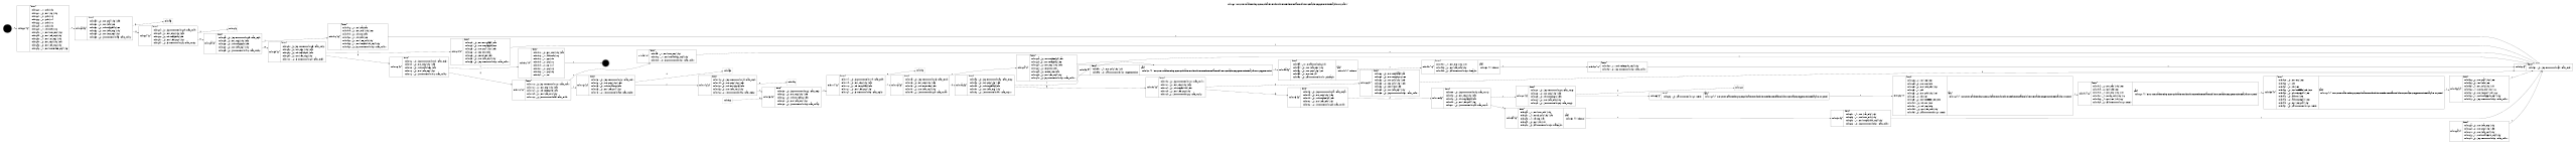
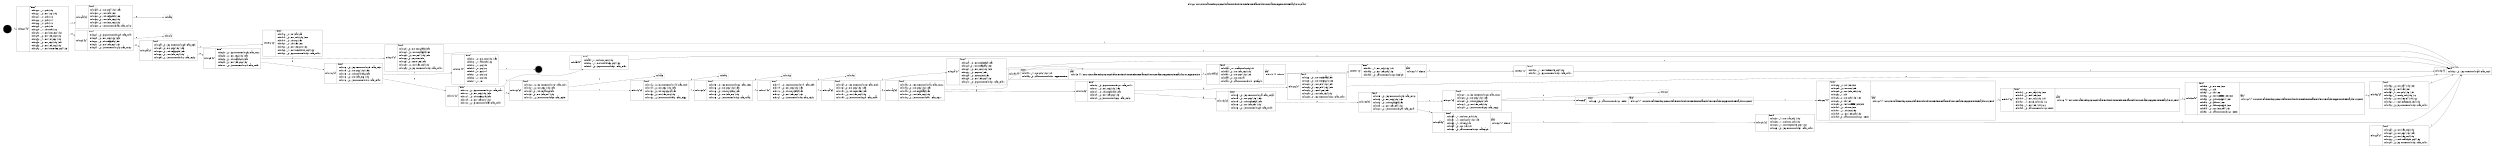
  digraph {
    label="0x401680 (/mnt/c/Users/mathe/Desktop/tcc/POCII/binaries/extr_linuxdriversnetethernetmellanoxmlx4resource_tracker.c_eq_get_mtt_size_Final-ollvm.out::main(0))"
    labelloc=t
    rankdir=LR
    node [shape=record]
    Entry [fillcolor=black height=0.3 shape=circle style=filled width=0.3]
    n2 [label="{\n     0x401680 [45]\l\n     | [instrs]\l\n     &nbsp;&nbsp;0x401680 \<+1\>: push %rbp\l\n     &nbsp;&nbsp;0x401681 \<+3\>: mov %rsp,%rbp\l\n     &nbsp;&nbsp;0x401684 \<+2\>: push %r15\l\n     &nbsp;&nbsp;0x401686 \<+2\>: push %r14\l\n     &nbsp;&nbsp;0x401688 \<+2\>: push %r12\l\n     &nbsp;&nbsp;0x40168a \<+1\>: push %rbx\l\n     &nbsp;&nbsp;0x40168b \<+7\>: sub $0x90,%rsp\l\n     &nbsp;&nbsp;0x401692 \<+7\>: movl $0x0,-0x2c(%rbp)\l\n     &nbsp;&nbsp;0x401699 \<+3\>: mov %edi,-0x30(%rbp)\l\n     &nbsp;&nbsp;0x40169c \<+4\>: mov %rsi,-0x38(%rbp)\l\n     &nbsp;&nbsp;0x4016a0 \<+3\>: mov -0x30(%rbp),%edi\l\n     &nbsp;&nbsp;0x4016a3 \<+3\>: mov %edi,-0x28(%rbp)\l\n     &nbsp;&nbsp;0x4016a6 \<+7\>: movl $0x1e07fee2,-0x54(%rbp)\l\n  }"]
    n3 [label="{\n     0x4016ad [23]\l\n     | [instrs]\l\n     &nbsp;&nbsp;0x4016ad \<+3\>: mov -0x54(%rbp),%eax\l\n     &nbsp;&nbsp;0x4016b0 \<+2\>: mov %eax,%ecx\l\n     &nbsp;&nbsp;0x4016b2 \<+6\>: sub $0x938f0f42,%ecx\l\n     &nbsp;&nbsp;0x4016b8 \<+3\>: mov %eax,-0x58(%rbp)\l\n     &nbsp;&nbsp;0x4016bb \<+3\>: mov %ecx,-0x5c(%rbp)\l\n     &nbsp;&nbsp;0x4016be \<+6\>: je 0000000000401af3 \<main+0x473\>\l\n  }"]
    n4 [label="{\n     0x401af3\l\n  }" style=dashed]
    n5 [label="{\n     0x4016c4 [22]\l\n     | [instrs]\l\n     &nbsp;&nbsp;0x4016c4 \<+5\>: jmp 00000000004016c9 \<main+0x49\>\l\n     &nbsp;&nbsp;0x4016c9 \<+3\>: mov -0x58(%rbp),%eax\l\n     &nbsp;&nbsp;0x4016cc \<+5\>: sub $0x9f3cf7a8,%eax\l\n     &nbsp;&nbsp;0x4016d1 \<+3\>: mov %eax,-0x60(%rbp)\l\n     &nbsp;&nbsp;0x4016d4 \<+6\>: je 0000000000401845 \<main+0x1c5\>\l\n  }"]
    n6 [label="{\n     0x401845\l\n  }" style=dashed]
    n7 [label="{\n     0x4016da [22]\l\n     | [instrs]\l\n     &nbsp;&nbsp;0x4016da \<+5\>: jmp 00000000004016df \<main+0x5f\>\l\n     &nbsp;&nbsp;0x4016df \<+3\>: mov -0x58(%rbp),%eax\l\n     &nbsp;&nbsp;0x4016e2 \<+5\>: sub $0xa35c31f0,%eax\l\n     &nbsp;&nbsp;0x4016e7 \<+3\>: mov %eax,-0x64(%rbp)\l\n     &nbsp;&nbsp;0x4016ea \<+6\>: je 0000000000401978 \<main+0x2f8\>\l\n  }"]
    n8 [label="{\n     0x401978 [25]\l\n     | [instrs]\l\n     &nbsp;&nbsp;0x401978 \<+2\>: xor %eax,%eax\l\n     &nbsp;&nbsp;0x40197a \<+3\>: mov -0x4c(%rbp),%ecx\l\n     &nbsp;&nbsp;0x40197d \<+3\>: sub $0x1,%eax\l\n     &nbsp;&nbsp;0x401980 \<+2\>: sub %eax,%ecx\l\n     &nbsp;&nbsp;0x401982 \<+3\>: mov %ecx,-0x4c(%rbp)\l\n     &nbsp;&nbsp;0x401985 \<+7\>: movl $0x3dd241bb,-0x54(%rbp)\l\n     &nbsp;&nbsp;0x40198c \<+5\>: jmp 0000000000401b31 \<main+0x4b1\>\l\n  }"]
    n9 [label="{\n     0x4016f0 [22]\l\n     | [instrs]\l\n     &nbsp;&nbsp;0x4016f0 \<+5\>: jmp 00000000004016f5 \<main+0x75\>\l\n     &nbsp;&nbsp;0x4016f5 \<+3\>: mov -0x58(%rbp),%eax\l\n     &nbsp;&nbsp;0x4016f8 \<+5\>: sub $0xa42f8240,%eax\l\n     &nbsp;&nbsp;0x4016fd \<+3\>: mov %eax,-0x68(%rbp)\l\n     &nbsp;&nbsp;0x401700 \<+6\>: je 000000000040187f \<main+0x1ff\>\l\n  }"]
    Exit [fillcolor=black height=0.3 peripheries=2 shape=circle style=filled width=0.3]
    n11 [label="{\n     0x401b31 [5]\l\n     | [instrs]\l\n     &nbsp;&nbsp;0x401b31 \<+5\>: jmp 00000000004016ad \<main+0x2d\>\l\n  }"]
    n12 [label="{\n     0x40187f [27]\l\n     | [instrs]\l\n     &nbsp;&nbsp;0x40187f \<+5\>: mov $0x116bf959,%eax\l\n     &nbsp;&nbsp;0x401884 \<+5\>: mov $0x61a355df,%ecx\l\n     &nbsp;&nbsp;0x401889 \<+3\>: mov -0x24(%rbp),%edx\l\n     &nbsp;&nbsp;0x40188c \<+3\>: cmp $0x0,%edx\l\n     &nbsp;&nbsp;0x40188f \<+3\>: cmove %ecx,%eax\l\n     &nbsp;&nbsp;0x401892 \<+3\>: mov %eax,-0x54(%rbp)\l\n     &nbsp;&nbsp;0x401895 \<+5\>: jmp 0000000000401b31 \<main+0x4b1\>\l\n  }"]
    n13 [label="{\n     0x401706 [22]\l\n     | [instrs]\l\n     &nbsp;&nbsp;0x401706 \<+5\>: jmp 000000000040170b \<main+0x8b\>\l\n     &nbsp;&nbsp;0x40170b \<+3\>: mov -0x58(%rbp),%eax\l\n     &nbsp;&nbsp;0x40170e \<+5\>: sub $0xd4b7bd38,%eax\l\n     &nbsp;&nbsp;0x401713 \<+3\>: mov %eax,-0x6c(%rbp)\l\n     &nbsp;&nbsp;0x401716 \<+6\>: je 0000000000401b12 \<main+0x492\>\l\n  }"]
    n14 [label="{\n     0x4019c0 [12]\l\n     | [instrs]\l\n     &nbsp;&nbsp;0x4019c0 \<+7\>: movl $0xfee2219c,-0x54(%rbp)\l\n     &nbsp;&nbsp;0x4019c7 \<+5\>: jmp 0000000000401b31 \<main+0x4b1\>\l\n  }"]
    n15 [label="{\n     0x401b12 [19]\l\n     | [instrs]\l\n     &nbsp;&nbsp;0x401b12 \<+3\>: mov -0x2c(%rbp),%eax\l\n     &nbsp;&nbsp;0x401b15 \<+7\>: add $0x90,%rsp\l\n     &nbsp;&nbsp;0x401b1c \<+1\>: pop %rbx\l\n     &nbsp;&nbsp;0x401b1d \<+2\>: pop %r12\l\n     &nbsp;&nbsp;0x401b1f \<+2\>: pop %r14\l\n     &nbsp;&nbsp;0x401b21 \<+2\>: pop %r15\l\n     &nbsp;&nbsp;0x401b23 \<+1\>: pop %rbp\l\n     &nbsp;&nbsp;0x401b24 \<+1\>: ret\l\n  }"]
    n16 [label="{\n     0x40171c [22]\l\n     | [instrs]\l\n     &nbsp;&nbsp;0x40171c \<+5\>: jmp 0000000000401721 \<main+0xa1\>\l\n     &nbsp;&nbsp;0x401721 \<+3\>: mov -0x58(%rbp),%eax\l\n     &nbsp;&nbsp;0x401724 \<+5\>: sub $0xfee2219c,%eax\l\n     &nbsp;&nbsp;0x401729 \<+3\>: mov %eax,-0x70(%rbp)\l\n     &nbsp;&nbsp;0x40172c \<+6\>: je 0000000000401aff \<main+0x47f\>\l\n  }"]
    n17 [label="{\n     0x4019b1 [15]\l\n     | [instrs]\l\n     &nbsp;&nbsp;0x4019b1 \<+4\>: mov -0x48(%rbp),%rdi\l\n     &nbsp;&nbsp;0x4019b5 \<+6\>: mov %eax,-0xa8(%rbp)\l\n     &nbsp;&nbsp;0x4019bb \<+5\>: call 0000000000401030 \<free@plt\>\l\n     | [calls]\l\n     &nbsp;&nbsp;0x401030 \{1\} (unknown)\l\n  }"]
    n18 [label="{\n     0x401aff [19]\l\n     | [instrs]\l\n     &nbsp;&nbsp;0x401aff \<+7\>: movl $0x0,-0x2c(%rbp)\l\n     &nbsp;&nbsp;0x401b06 \<+7\>: movl $0xd4b7bd38,-0x54(%rbp)\l\n     &nbsp;&nbsp;0x401b0d \<+5\>: jmp 0000000000401b31 \<main+0x4b1\>\l\n  }"]
    n19 [label="{\n     0x401732 [22]\l\n     | [instrs]\l\n     &nbsp;&nbsp;0x401732 \<+5\>: jmp 0000000000401737 \<main+0xb7\>\l\n     &nbsp;&nbsp;0x401737 \<+3\>: mov -0x58(%rbp),%eax\l\n     &nbsp;&nbsp;0x40173a \<+5\>: sub $0x79a026e,%eax\l\n     &nbsp;&nbsp;0x40173f \<+3\>: mov %eax,-0x74(%rbp)\l\n     &nbsp;&nbsp;0x401742 \<+6\>: je 0000000000401a5e \<main+0x3de\>\l\n  }"]
    n20 [label="{\n     0x40199a [23]\l\n     | [instrs]\l\n     &nbsp;&nbsp;0x40199a \<+10\>: movabs $0x4020b6,%rdi\l\n     &nbsp;&nbsp;0x4019a4 \<+3\>: mov %eax,-0x50(%rbp)\l\n     &nbsp;&nbsp;0x4019a7 \<+3\>: mov -0x50(%rbp),%esi\l\n     &nbsp;&nbsp;0x4019aa \<+2\>: mov $0x0,%al\l\n     &nbsp;&nbsp;0x4019ac \<+5\>: call 0000000000401040 \<printf@plt\>\l\n     | [calls]\l\n     &nbsp;&nbsp;0x401040 \{1\} (unknown)\l\n  }"]
    n21 [label="{\n     0x401a5e\l\n  }" style=dashed]
    n22 [label="{\n     0x401748 [22]\l\n     | [instrs]\l\n     &nbsp;&nbsp;0x401748 \<+5\>: jmp 000000000040174d \<main+0xcd\>\l\n     &nbsp;&nbsp;0x40174d \<+3\>: mov -0x58(%rbp),%eax\l\n     &nbsp;&nbsp;0x401750 \<+5\>: sub $0x1135613a,%eax\l\n     &nbsp;&nbsp;0x401755 \<+3\>: mov %eax,-0x78(%rbp)\l\n     &nbsp;&nbsp;0x401758 \<+6\>: je 00000000004019d8 \<main+0x358\>\l\n  }"]
    n23 [label="{\n     0x401956 [34]\l\n     | [instrs]\l\n     &nbsp;&nbsp;0x401956 \<+6\>: mov -0xa4(%rbp),%ecx\l\n     &nbsp;&nbsp;0x40195c \<+3\>: imul %eax,%ecx\l\n     &nbsp;&nbsp;0x40195f \<+4\>: mov -0x48(%rbp),%rdi\l\n     &nbsp;&nbsp;0x401963 \<+4\>: movslq -0x4c(%rbp),%r8\l\n     &nbsp;&nbsp;0x401967 \<+5\>: mov %ecx,0x4(%rdi,%r8,8)\l\n     &nbsp;&nbsp;0x40196c \<+7\>: movl $0xa35c31f0,-0x54(%rbp)\l\n     &nbsp;&nbsp;0x401973 \<+5\>: jmp 0000000000401b31 \<main+0x4b1\>\l\n  }"]
    n24 [label="{\n     0x4019d8\l\n  }" style=dashed]
    n25 [label="{\n     0x40175e [22]\l\n     | [instrs]\l\n     &nbsp;&nbsp;0x40175e \<+5\>: jmp 0000000000401763 \<main+0xe3\>\l\n     &nbsp;&nbsp;0x401763 \<+3\>: mov -0x58(%rbp),%eax\l\n     &nbsp;&nbsp;0x401766 \<+5\>: sub $0x115df126,%eax\l\n     &nbsp;&nbsp;0x40176b \<+3\>: mov %eax,-0x7c(%rbp)\l\n     &nbsp;&nbsp;0x40176e \<+6\>: je 0000000000401b25 \<main+0x4a5\>\l\n  }"]
    n26 [label="{\n     0x40192e [40]\l\n     | [instrs]\l\n     &nbsp;&nbsp;0x40192e \<+5\>: mov $0x2,%ecx\l\n     &nbsp;&nbsp;0x401933 \<+1\>: cltd\l\n     &nbsp;&nbsp;0x401934 \<+2\>: idiv %ecx\l\n     &nbsp;&nbsp;0x401936 \<+6\>: imul $0xfffffffe,%edx,%ecx\l\n     &nbsp;&nbsp;0x40193c \<+6\>: sub $0x30c56b41,%ecx\l\n     &nbsp;&nbsp;0x401942 \<+3\>: add $0x1,%ecx\l\n     &nbsp;&nbsp;0x401945 \<+6\>: add $0x30c56b41,%ecx\l\n     &nbsp;&nbsp;0x40194b \<+6\>: mov %ecx,-0xa4(%rbp)\l\n     &nbsp;&nbsp;0x401951 \<+5\>: call 0000000000401160 \<next_i\>\l\n     | [calls]\l\n     &nbsp;&nbsp;0x401160 \{1\} (/mnt/c/Users/mathe/Desktop/tcc/POCII/binaries/extr_linuxdriversnetethernetmellanoxmlx4resource_tracker.c_eq_get_mtt_size_Final-ollvm.out::next_i)\l\n  }"]
    n27 [label="{\n     0x401b25\l\n  }" style=dashed]
    n28 [label="{\n     0x401774 [22]\l\n     | [instrs]\l\n     &nbsp;&nbsp;0x401774 \<+5\>: jmp 0000000000401779 \<main+0xf9\>\l\n     &nbsp;&nbsp;0x401779 \<+3\>: mov -0x58(%rbp),%eax\l\n     &nbsp;&nbsp;0x40177c \<+5\>: sub $0x116bf959,%eax\l\n     &nbsp;&nbsp;0x401781 \<+3\>: mov %eax,-0x80(%rbp)\l\n     &nbsp;&nbsp;0x401784 \<+6\>: je 00000000004019cc \<main+0x34c\>\l\n  }"]
    n29 [label="{\n     0x401914 [26]\l\n     | [instrs]\l\n     &nbsp;&nbsp;0x401914 \<+6\>: mov -0xa0(%rbp),%ecx\l\n     &nbsp;&nbsp;0x40191a \<+3\>: imul %eax,%ecx\l\n     &nbsp;&nbsp;0x40191d \<+4\>: mov -0x48(%rbp),%rdi\l\n     &nbsp;&nbsp;0x401921 \<+4\>: movslq -0x4c(%rbp),%r8\l\n     &nbsp;&nbsp;0x401925 \<+4\>: mov %ecx,(%rdi,%r8,8)\l\n     &nbsp;&nbsp;0x401929 \<+5\>: call 0000000000401160 \<next_i\>\l\n     | [calls]\l\n     &nbsp;&nbsp;0x401160 \{1\} (/mnt/c/Users/mathe/Desktop/tcc/POCII/binaries/extr_linuxdriversnetethernetmellanoxmlx4resource_tracker.c_eq_get_mtt_size_Final-ollvm.out::next_i)\l\n  }"]
    n30 [label="{\n     0x4019cc\l\n  }" style=dashed]
    n31 [label="{\n     0x40178a [25]\l\n     | [instrs]\l\n     &nbsp;&nbsp;0x40178a \<+5\>: jmp 000000000040178f \<main+0x10f\>\l\n     &nbsp;&nbsp;0x40178f \<+3\>: mov -0x58(%rbp),%eax\l\n     &nbsp;&nbsp;0x401792 \<+5\>: sub $0x1e07fee2,%eax\l\n     &nbsp;&nbsp;0x401797 \<+6\>: mov %eax,-0x84(%rbp)\l\n     &nbsp;&nbsp;0x40179d \<+6\>: je 000000000040182a \<main+0x1aa\>\l\n  }"]
    n32 [label="{\n     0x4018e8 [44]\l\n     | [instrs]\l\n     &nbsp;&nbsp;0x4018e8 \<+2\>: xor %ecx,%ecx\l\n     &nbsp;&nbsp;0x4018ea \<+5\>: mov $0x2,%edx\l\n     &nbsp;&nbsp;0x4018ef \<+6\>: mov %edx,-0x9c(%rbp)\l\n     &nbsp;&nbsp;0x4018f5 \<+1\>: cltd\l\n     &nbsp;&nbsp;0x4018f6 \<+6\>: mov -0x9c(%rbp),%esi\l\n     &nbsp;&nbsp;0x4018fc \<+2\>: idiv %esi\l\n     &nbsp;&nbsp;0x4018fe \<+6\>: imul $0xfffffffe,%edx,%edx\l\n     &nbsp;&nbsp;0x401904 \<+3\>: sub $0x1,%ecx\l\n     &nbsp;&nbsp;0x401907 \<+2\>: sub %ecx,%edx\l\n     &nbsp;&nbsp;0x401909 \<+6\>: mov %edx,-0xa0(%rbp)\l\n     &nbsp;&nbsp;0x40190f \<+5\>: call 0000000000401160 \<next_i\>\l\n     | [calls]\l\n     &nbsp;&nbsp;0x401160 \{1\} (/mnt/c/Users/mathe/Desktop/tcc/POCII/binaries/extr_linuxdriversnetethernetmellanoxmlx4resource_tracker.c_eq_get_mtt_size_Final-ollvm.out::next_i)\l\n  }"]
    n33 [label="{\n     0x40182a [27]\l\n     | [instrs]\l\n     &nbsp;&nbsp;0x40182a \<+5\>: mov $0x5bcee469,%eax\l\n     &nbsp;&nbsp;0x40182f \<+5\>: mov $0x9f3cf7a8,%ecx\l\n     &nbsp;&nbsp;0x401834 \<+3\>: mov -0x28(%rbp),%edx\l\n     &nbsp;&nbsp;0x401837 \<+3\>: cmp $0x2,%edx\l\n     &nbsp;&nbsp;0x40183a \<+3\>: cmovne %ecx,%eax\l\n     &nbsp;&nbsp;0x40183d \<+3\>: mov %eax,-0x54(%rbp)\l\n     &nbsp;&nbsp;0x401840 \<+5\>: jmp 0000000000401b31 \<main+0x4b1\>\l\n  }"]
    n34 [label="{\n     0x4017a3 [25]\l\n     | [instrs]\l\n     &nbsp;&nbsp;0x4017a3 \<+5\>: jmp 00000000004017a8 \<main+0x128\>\l\n     &nbsp;&nbsp;0x4017a8 \<+3\>: mov -0x58(%rbp),%eax\l\n     &nbsp;&nbsp;0x4017ab \<+5\>: sub $0x25f0aa5f,%eax\l\n     &nbsp;&nbsp;0x4017b0 \<+6\>: mov %eax,-0x88(%rbp)\l\n     &nbsp;&nbsp;0x4017b6 \<+6\>: je 0000000000401991 \<main+0x311\>\l\n  }"]
    n35 [label="{\n     0x401820\l\n  }" style=dashed]
    n36 [label="{\n     0x401991 [9]\l\n     | [instrs]\l\n     &nbsp;&nbsp;0x401991 \<+4\>: mov -0x48(%rbp),%rdi\l\n     &nbsp;&nbsp;0x401995 \<+5\>: call 0000000000401420 \<eq_get_mtt_size\>\l\n     | [calls]\l\n     &nbsp;&nbsp;0x401420 \{1\} (/mnt/c/Users/mathe/Desktop/tcc/POCII/binaries/extr_linuxdriversnetethernetmellanoxmlx4resource_tracker.c_eq_get_mtt_size_Final-ollvm.out::eq_get_mtt_size)\l\n  }"]
    n37 [label="{\n     0x4017bc [25]\l\n     | [instrs]\l\n     &nbsp;&nbsp;0x4017bc \<+5\>: jmp 00000000004017c1 \<main+0x141\>\l\n     &nbsp;&nbsp;0x4017c1 \<+3\>: mov -0x58(%rbp),%eax\l\n     &nbsp;&nbsp;0x4017c4 \<+5\>: sub $0x3dd241bb,%eax\l\n     &nbsp;&nbsp;0x4017c9 \<+6\>: mov %eax,-0x8c(%rbp)\l\n     &nbsp;&nbsp;0x4017cf \<+6\>: je 00000000004018c8 \<main+0x248\>\l\n  }"]
    n38 [label="{\n     0x4018e3 [5]\l\n     | [instrs]\l\n     &nbsp;&nbsp;0x4018e3 \<+5\>: call 0000000000401160 \<next_i\>\l\n     | [calls]\l\n     &nbsp;&nbsp;0x401160 \{1\} (/mnt/c/Users/mathe/Desktop/tcc/POCII/binaries/extr_linuxdriversnetethernetmellanoxmlx4resource_tracker.c_eq_get_mtt_size_Final-ollvm.out::next_i)\l\n  }"]
    n39 [label="{\n     0x4018c8 [27]\l\n     | [instrs]\l\n     &nbsp;&nbsp;0x4018c8 \<+5\>: mov $0x25f0aa5f,%eax\l\n     &nbsp;&nbsp;0x4018cd \<+5\>: mov $0x735b627c,%ecx\l\n     &nbsp;&nbsp;0x4018d2 \<+3\>: mov -0x4c(%rbp),%edx\l\n     &nbsp;&nbsp;0x4018d5 \<+3\>: cmp -0x40(%rbp),%edx\l\n     &nbsp;&nbsp;0x4018d8 \<+3\>: cmovl %ecx,%eax\l\n     &nbsp;&nbsp;0x4018db \<+3\>: mov %eax,-0x54(%rbp)\l\n     &nbsp;&nbsp;0x4018de \<+5\>: jmp 0000000000401b31 \<main+0x4b1\>\l\n  }"]
    n40 [label="{\n     0x4017d5 [25]\l\n     | [instrs]\l\n     &nbsp;&nbsp;0x4017d5 \<+5\>: jmp 00000000004017da \<main+0x15a\>\l\n     &nbsp;&nbsp;0x4017da \<+3\>: mov -0x58(%rbp),%eax\l\n     &nbsp;&nbsp;0x4017dd \<+5\>: sub $0x5bcee469,%eax\l\n     &nbsp;&nbsp;0x4017e2 \<+6\>: mov %eax,-0x90(%rbp)\l\n     &nbsp;&nbsp;0x4017e8 \<+6\>: je 000000000040185d \<main+0x1dd\>\l\n  }"]
    n41 [label="{\n     0x4018b1 [23]\l\n     | [instrs]\l\n     &nbsp;&nbsp;0x4018b1 \<+4\>: mov %rax,-0x48(%rbp)\l\n     &nbsp;&nbsp;0x4018b5 \<+7\>: movl $0x0,-0x4c(%rbp)\l\n     &nbsp;&nbsp;0x4018bc \<+7\>: movl $0x3dd241bb,-0x54(%rbp)\l\n     &nbsp;&nbsp;0x4018c3 \<+5\>: jmp 0000000000401b31 \<main+0x4b1\>\l\n  }"]
    n42 [label="{\n     0x4017ee [25]\l\n     | [instrs]\l\n     &nbsp;&nbsp;0x4017ee \<+5\>: jmp 00000000004017f3 \<main+0x173\>\l\n     &nbsp;&nbsp;0x4017f3 \<+3\>: mov -0x58(%rbp),%eax\l\n     &nbsp;&nbsp;0x4017f6 \<+5\>: sub $0x61a355df,%eax\l\n     &nbsp;&nbsp;0x4017fb \<+6\>: mov %eax,-0x94(%rbp)\l\n     &nbsp;&nbsp;0x401801 \<+6\>: je 000000000040189a \<main+0x21a\>\l\n  }"]
    n43 [label="{\n     0x401807 [25]\l\n     | [instrs]\l\n     &nbsp;&nbsp;0x401807 \<+5\>: jmp 000000000040180c \<main+0x18c\>\l\n     &nbsp;&nbsp;0x40180c \<+3\>: mov -0x58(%rbp),%eax\l\n     &nbsp;&nbsp;0x40180f \<+5\>: sub $0x735b627c,%eax\l\n     &nbsp;&nbsp;0x401814 \<+6\>: mov %eax,-0x98(%rbp)\l\n     &nbsp;&nbsp;0x40181a \<+6\>: je 00000000004018e3 \<main+0x263\>\l\n  }"]
    n44 [label="{\n     0x40189a [23]\l\n     | [instrs]\l\n     &nbsp;&nbsp;0x40189a \<+7\>: movl $0x1,-0x40(%rbp)\l\n     &nbsp;&nbsp;0x4018a1 \<+4\>: movslq -0x40(%rbp),%rax\l\n     &nbsp;&nbsp;0x4018a5 \<+4\>: shl $0x3,%rax\l\n     &nbsp;&nbsp;0x4018a9 \<+3\>: mov %rax,%rdi\l\n     &nbsp;&nbsp;0x4018ac \<+5\>: call 0000000000401050 \<malloc@plt\>\l\n     | [calls]\l\n     &nbsp;&nbsp;0x401050 \{1\} (unknown)\l\n  }"]
    n45 [label="{\n     0x40186a [21]\l\n     | [instrs]\l\n     &nbsp;&nbsp;0x40186a \<+3\>: mov %eax,-0x3c(%rbp)\l\n     &nbsp;&nbsp;0x40186d \<+3\>: mov -0x3c(%rbp),%eax\l\n     &nbsp;&nbsp;0x401870 \<+3\>: mov %eax,-0x24(%rbp)\l\n     &nbsp;&nbsp;0x401873 \<+7\>: movl $0xa42f8240,-0x54(%rbp)\l\n     &nbsp;&nbsp;0x40187a \<+5\>: jmp 0000000000401b31 \<main+0x4b1\>\l\n  }"]
    Entry -> n2 [label=" 1"]
    n2 -> n3 [label=" 1"]
    n3 -> n4 [label=" 8"]
-   n3 -> n5 [label=" 11"]
+   n2 -> n5 [label=" 11"]
    n5 -> n6 [label=" 0"]
    n5 -> n7 [label=" 11"]
    n7 -> n8 [label=" 1"]
    n7 -> n9 [label=" 10"]
    n8 -> n11 [label=" 1"]
    n9 -> n12 [label=" 1"]
    n9 -> n13 [label=" 9"]
    n12 -> n11 [label=" 1"]
    n13 -> n15 [label=" 1"]
    n13 -> n16 [label=" 8"]
    n14 -> n11 [label=" 1"]
    n15 -> Exit [label=" 1"]
    n16 -> n18 [label=" 1"]
    n16 -> n19 [label=" 7"]
    n17 -> n14 [label=" 1"]
    n18 -> n11 [label=" 1"]
    n19 -> n21 [label=" 0"]
    n19 -> n22 [label=" 7"]
    n20 -> n17 [label=" 1"]
    n22 -> n24 [label=" 0"]
    n22 -> n25 [label=" 7"]
    n23 -> n11 [label=" 1"]
-   n27 -> n25 [label=" 0"]
+   n25 -> n27 [label=" 0"]
    n25 -> n28 [label=" 7"]
    n26 -> n23 [label=" 1"]
    n28 -> n30 [label=" 0"]
    n28 -> n31 [label=" 7"]
    n29 -> n26 [label=" 1"]
    n31 -> n33 [label=" 1"]
    n31 -> n34 [label=" 6"]
    n32 -> n29 [label=" 1"]
    n33 -> n11 [label=" 1"]
    n34 -> n36 [label=" 1"]
    n34 -> n37 [label=" 5"]
    n36 -> n20 [label=" 1"]
    n37 -> n39 [label=" 2"]
    n37 -> n40 [label=" 3"]
    n38 -> n32 [label=" 1"]
    n39 -> n11 [label=" 2"]
    n40 -> n42 [label=" 2"]
    n41 -> n11 [label=" 1"]
    n42 -> n43 [label=" 1"]
    n42 -> n44 [label=" 1"]
    n43 -> n35 [label=" 0"]
    n43 -> n38 [label=" 1"]
    n44 -> n41 [label=" 1"]
    n45 -> n11 [label=" 1"]
  }
